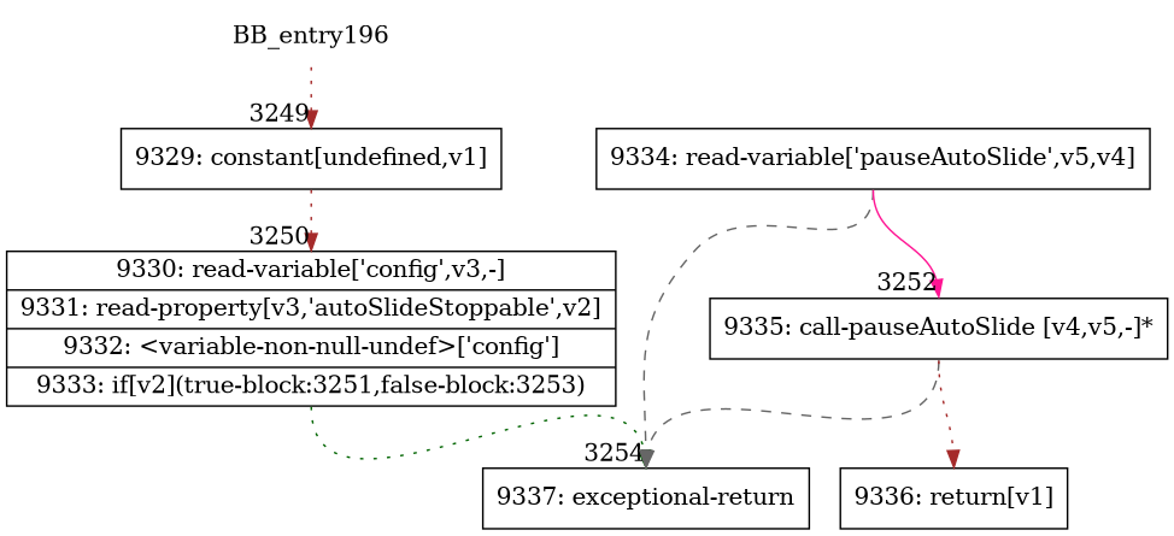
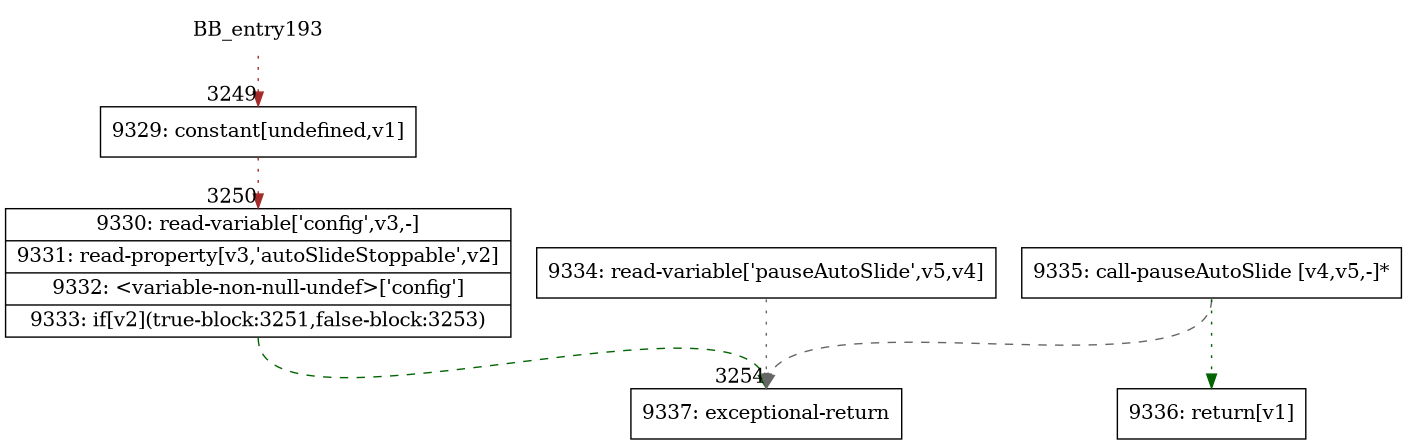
  digraph {
    rankdir=TD
    node [shape=record]
    edge [color=brown headport=n style=dotted tailport=s]
-   BB_entry193 [shape=none label=BB_entry196]
+   BB_entry193 [shape=none]
    n2 [label="{9329: constant[undefined,v1]}"]
    n3 [label="{9330: read-variable['config',v3,-]|9331: read-property[v3,'autoSlideStoppable',v2]|9332: \<variable-non-null-undef\>['config']|9333: if[v2](true-block:3251,false-block:3253)}"]
    n4 [label="{9337: exceptional-return}"]
    n5 [label="{9334: read-variable['pauseAutoSlide',v5,v4]}"]
    n6 [label="{9335: call-pauseAutoSlide [v4,v5,-]*}"]
    n7 [label="{9336: return[v1]}"]
    BB_entry193 -> n2 [headlabel="    3249"]
    n2 -> n3 [headlabel="      3250"]
-   n3 -> n4 [color=darkgreen headlabel="      3254"]
-   n5 -> n4 [color=gray40 style=dashed]
-   n5 -> n6 [color=deeppink headlabel="      3252" style=solid]
+   n3 -> n4 [color=darkgreen headlabel="      3254" style=dashed]
+   n5 -> n4 [color=gray40]
    n6 -> n4 [color=gray40 style=dashed]
-   n6 -> n7
+   n6 -> n7 [color=darkgreen]
  }
